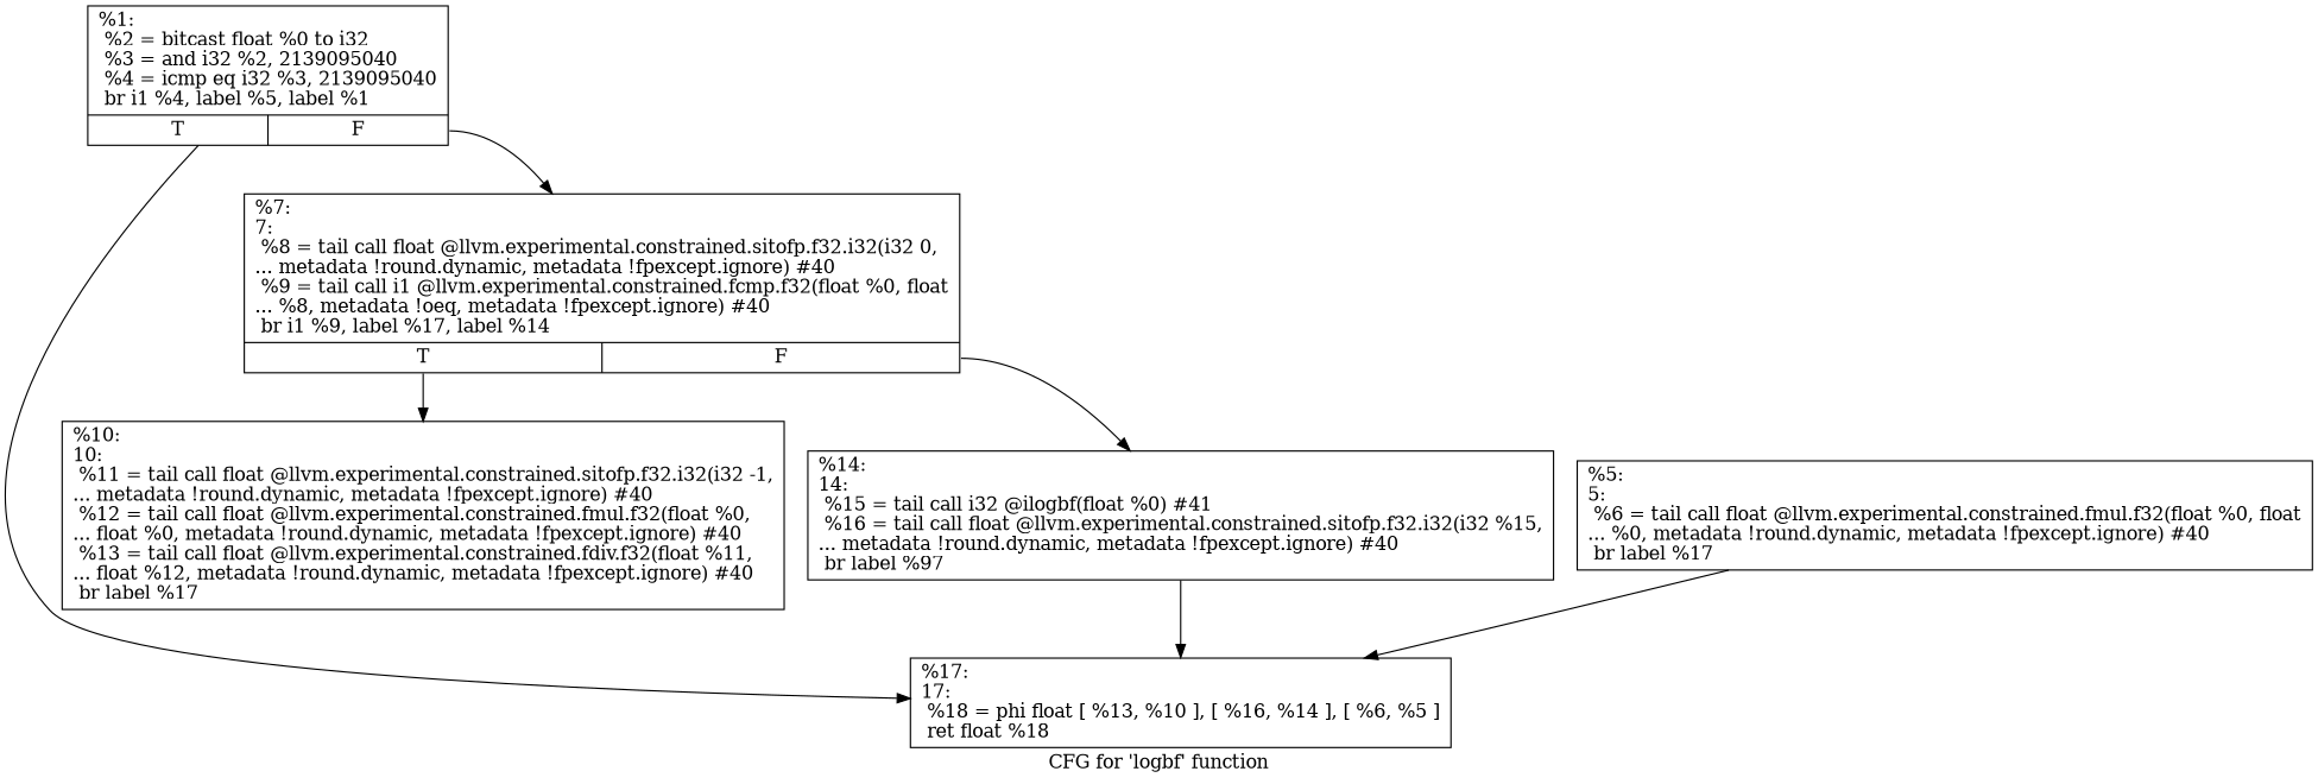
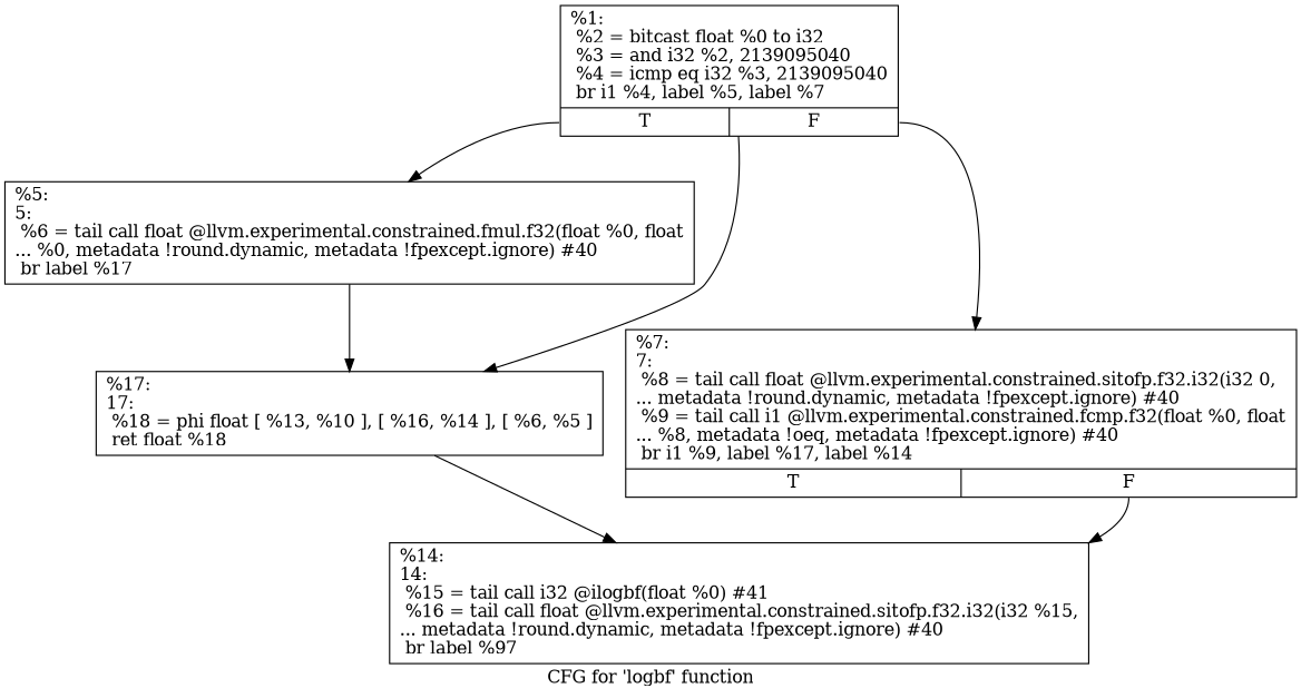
  digraph {
    label="CFG for 'logbf' function"
    node [shape=record]
-   n1 [label="{%1:\l  %2 = bitcast float %0 to i32\l  %3 = and i32 %2, 2139095040\l  %4 = icmp eq i32 %3, 2139095040\l  br i1 %4, label %5, label %1\l|{<s0>T|<s1>F}}"]
+   n1 [label="{%1:\l  %2 = bitcast float %0 to i32\l  %3 = and i32 %2, 2139095040\l  %4 = icmp eq i32 %3, 2139095040\l  br i1 %4, label %5, label %7\l|{<s0>T|<s1>F}}"]
    n2 [label="{%5:\l5:                                                \l  %6 = tail call float @llvm.experimental.constrained.fmul.f32(float %0, float\l... %0, metadata !round.dynamic, metadata !fpexcept.ignore) #40\l  br label %17\l}"]
    n3 [label="{%7:\l7:                                                \l  %8 = tail call float @llvm.experimental.constrained.sitofp.f32.i32(i32 0,\l... metadata !round.dynamic, metadata !fpexcept.ignore) #40\l  %9 = tail call i1 @llvm.experimental.constrained.fcmp.f32(float %0, float\l... %8, metadata !oeq, metadata !fpexcept.ignore) #40\l  br i1 %9, label %17, label %14\l|{<s0>T|<s1>F}}"]
    n4 [label="{%17:\l17:                                               \l  %18 = phi float [ %13, %10 ], [ %16, %14 ], [ %6, %5 ]\l  ret float %18\l}"]
-   n5 [label="{%10:\l10:                                               \l  %11 = tail call float @llvm.experimental.constrained.sitofp.f32.i32(i32 -1,\l... metadata !round.dynamic, metadata !fpexcept.ignore) #40\l  %12 = tail call float @llvm.experimental.constrained.fmul.f32(float %0,\l... float %0, metadata !round.dynamic, metadata !fpexcept.ignore) #40\l  %13 = tail call float @llvm.experimental.constrained.fdiv.f32(float %11,\l... float %12, metadata !round.dynamic, metadata !fpexcept.ignore) #40\l  br label %17\l}"]
    n6 [label="{%14:\l14:                                               \l  %15 = tail call i32 @ilogbf(float %0) #41\l  %16 = tail call float @llvm.experimental.constrained.sitofp.f32.i32(i32 %15,\l... metadata !round.dynamic, metadata !fpexcept.ignore) #40\l  br label %97\l}"]
+   n1 -> n2 [tailport=s0]
    n1 -> n3 [tailport=s1]
    n1 -> n4
    n2 -> n4
-   n3 -> n5 [tailport=s0]
    n3 -> n6 [tailport=s1]
-   n6 -> n4
+   n4 -> n6
  }
